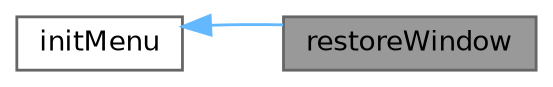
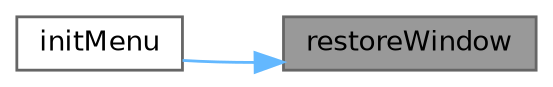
  digraph {
    rankdir=RL
    node [fontname=Helvetica fontsize=10 shape=box style=filled]
    n1 [color=gray40 fillcolor=grey60 fontcolor=black height=0.2 label=restoreWindow width=0.4]
    n2 [color=grey40 fillcolor=white height=0.2 label=initMenu width=0.4]
-   n2 -> n1 [color=steelblue1 dir=back fontname=Helvetica fontsize=10 labelfontname=Helvetica labelfontsize=10 style=solid]
+   n1 -> n2 [color=steelblue1 dir=back fontname=Helvetica fontsize=10 labelfontname=Helvetica labelfontsize=10 style=solid]
  }
